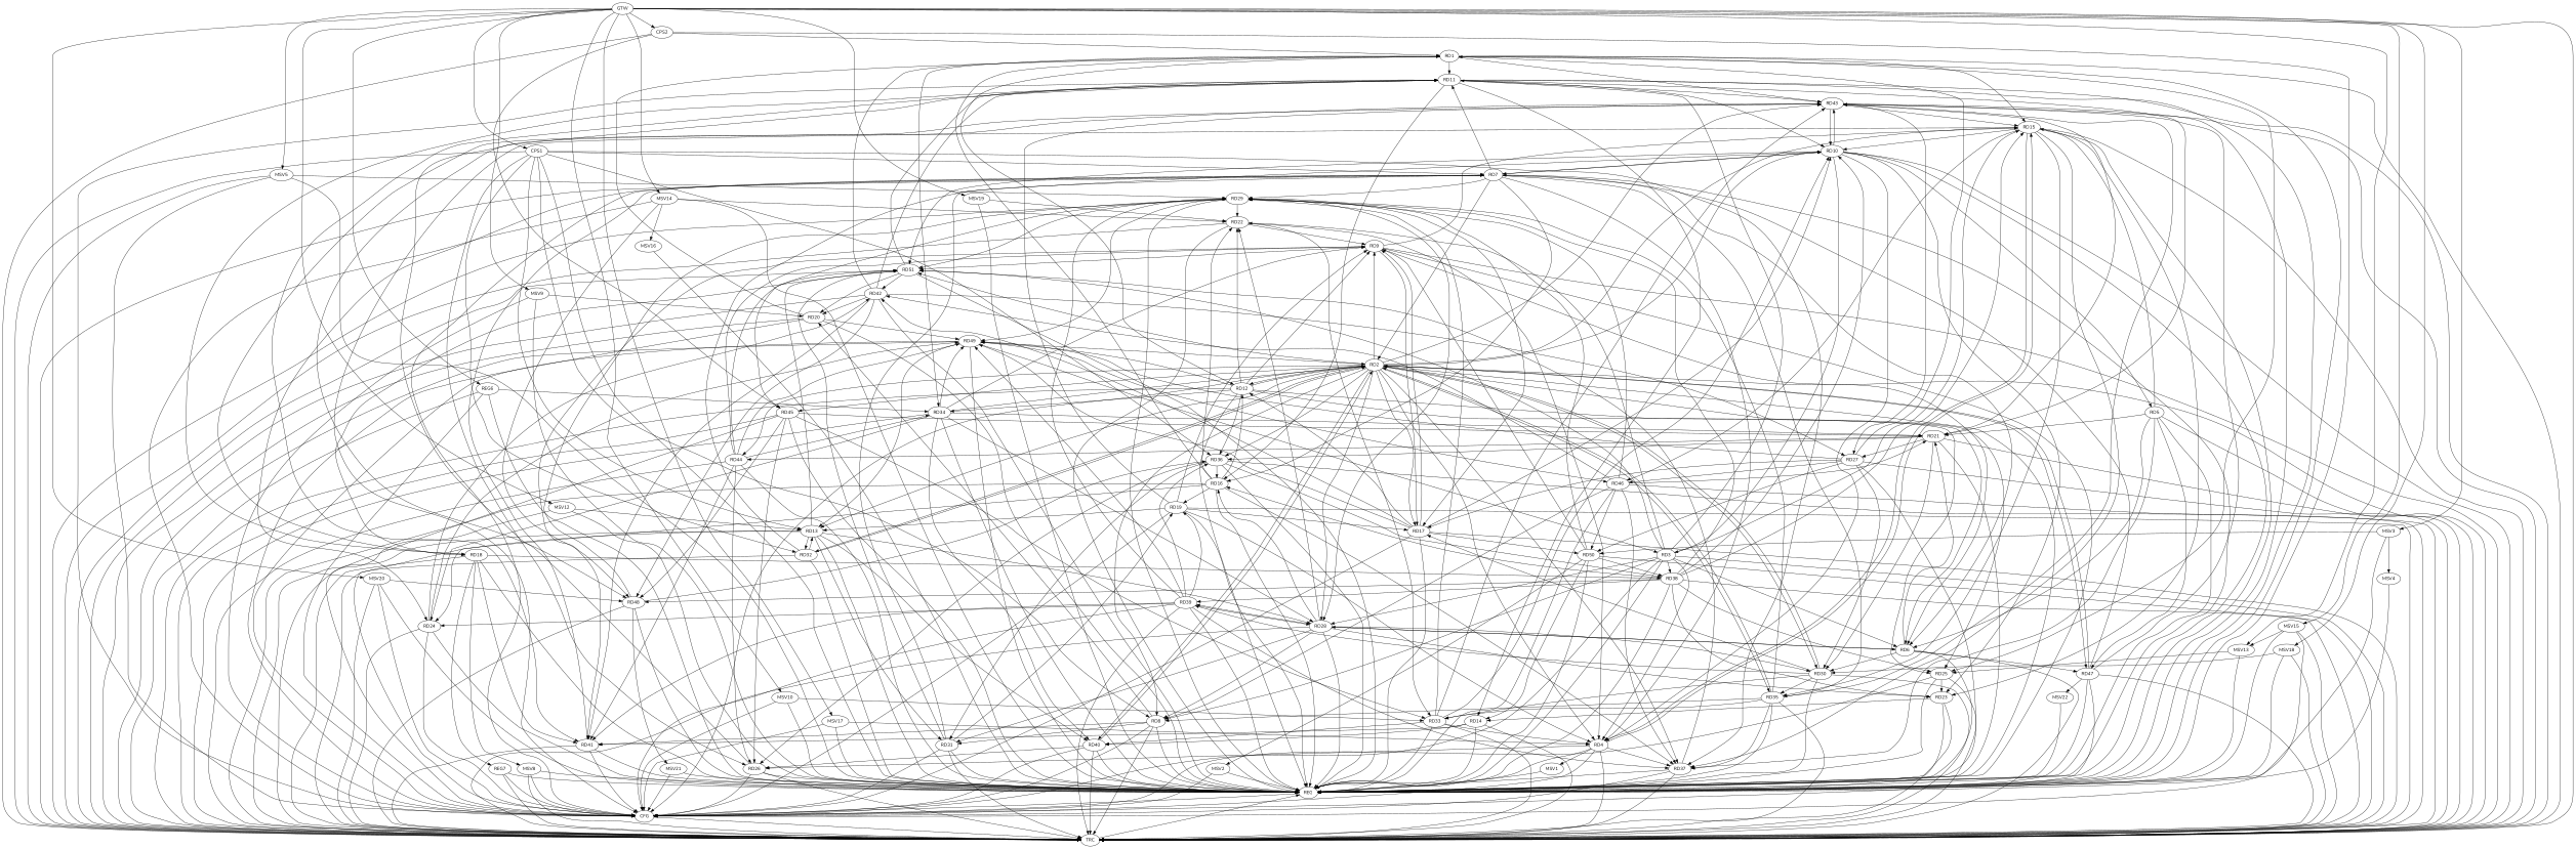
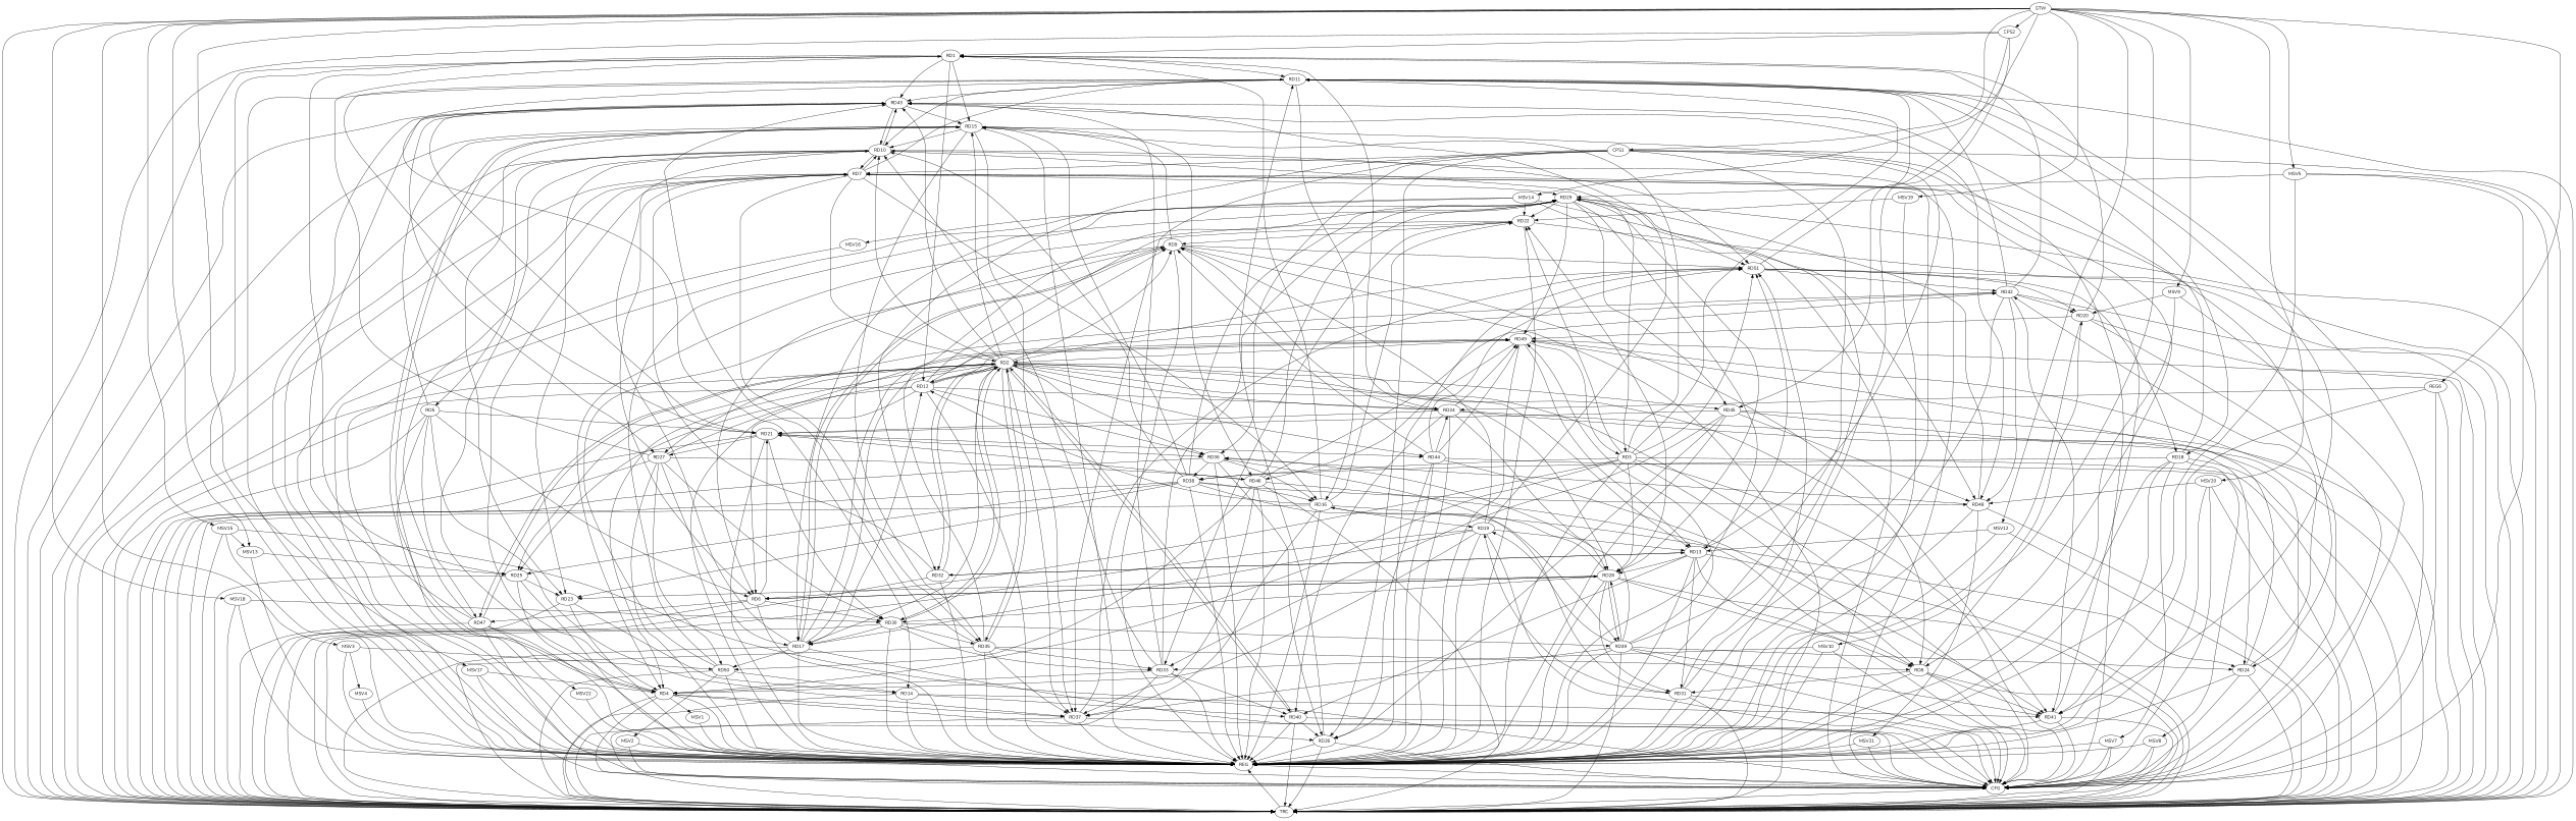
  strict digraph {
    fontname=Nunito
    node [fontname=Nunito]
    edge [fontname=Nunito]
    n1 [label=RD1]
    n2 [label=RD11]
    n3 [label=RD12]
    n4 [label=RD15]
    n5 [label=RD25]
    n6 [label=RD34]
    n7 [label=RD43]
    n8 [label=REG]
    n9 [label=TRC]
    n10 [label=RD10]
    n11 [label=CFG]
    n12 [label=RD21]
    n13 [label=RD16]
    n14 [label=RD41]
    n15 [label=RD14]
    n16 [label=RD18]
    n17 [label=RD2]
    n18 [label=RD9]
    n19 [label=RD36]
    n20 [label=RD6]
    n21 [label=RD22]
    n22 [label=RD49]
    n23 [label=RD4]
    n24 [label=RD35]
    n25 [label=RD37]
    n26 [label=RD23]
    n27 [label=RD46]
    n28 [label=RD28]
    n29 [label=RD40]
    n30 [label=RD24]
    n31 [label=RD27]
    n32 [label=RD48]
    n33 [label=RD8]
    n34 [label=RD13]
    n35 [label=RD17]
    n36 [label=RD30]
    n37 [label=RD32]
    n38 [label=RD44]
    n39 [label=RD45]
    n40 [label=RD47]
    n41 [label=RD51]
    n42 [label=RD26]
    n43 [label=MSV1]
    n44 [label=RD20]
    n45 [label=RD31]
    n46 [label=RD3]
    n47 [label=RD5]
    n48 [label=RD7]
    n49 [label=RD42]
    n50 [label=RD50]
    n51 [label=RD39]
    n52 [label=RD33]
    n53 [label=RD29]
    n54 [label=RD38]
    n55 [label=MSV22]
    n56 [label=RD19]
-   n57 [label=REG7]
+   n57 [label=MSV7]
    n58 [label=MSV8]
    n59 [label=MSV2]
    n60 [label=MSV21]
    n61 [label=CPS1]
    n62 [label=CPS2]
    n63 [label=GTW]
    n64 [label=MSV3]
    n65 [label=MSV5]
    n66 [label=REG6]
    n67 [label=MSV9]
    n68 [label=MSV10]
    n69 [label=MSV12]
    n70 [label=MSV13]
    n71 [label=MSV14]
    n72 [label=MSV15]
    n73 [label=MSV17]
    n74 [label=MSV18]
    n75 [label=MSV19]
    n76 [label=MSV20]
    n77 [label=MSV4]
    n78 [label=MSV16]
    n1 -> n2
    n1 -> n3
    n1 -> n4
    n1 -> n5
    n1 -> n6
    n1 -> n7
    n1 -> n8
    n1 -> n9
    n2 -> n7
    n2 -> n8
    n2 -> n9
    n2 -> n10
    n2 -> n11
    n2 -> n12
    n2 -> n13
    n2 -> n14
    n2 -> n15
    n2 -> n16
    n3 -> n5
    n3 -> n6
    n3 -> n8
    n3 -> n9
    n3 -> n17
    n3 -> n18
    n3 -> n19
    n3 -> n20
    n3 -> n21
    n3 -> n22
    n4 -> n8
    n4 -> n9
    n4 -> n10
    n4 -> n11
    n4 -> n23
    n4 -> n24
    n4 -> n25
    n4 -> n26
    n4 -> n27
    n5 -> n8
    n5 -> n9
    n5 -> n11
    n5 -> n26
    n6 -> n8
    n6 -> n9
    n6 -> n12
    n6 -> n17
    n6 -> n18
    n6 -> n22
    n6 -> n28
    n6 -> n29
    n6 -> n30
    n7 -> n4
    n7 -> n8
    n7 -> n9
    n7 -> n10
    n7 -> n31
    n7 -> n32
    n8 -> n11
    n9 -> n8
    n10 -> n7
    n10 -> n8
    n10 -> n9
    n10 -> n23
    n10 -> n26
    n10 -> n41
    n10 -> n46
    n10 -> n47
    n10 -> n48
    n11 -> n9
    n12 -> n7
    n12 -> n8
    n12 -> n9
    n12 -> n19
    n12 -> n31
    n12 -> n36
    n12 -> n38
    n13 -> n1
    n13 -> n3
    n13 -> n8
    n13 -> n9
    n13 -> n21
    n13 -> n25
    n13 -> n30
    n13 -> n56
    n14 -> n8
    n14 -> n9
    n14 -> n11
    n14 -> n48
    n15 -> n8
    n15 -> n9
    n15 -> n14
    n15 -> n29
    n16 -> n7
    n16 -> n8
    n16 -> n9
    n16 -> n14
    n16 -> n54
    n16 -> n57
    n16 -> n58
    n17 -> n3
    n17 -> n4
    n17 -> n5
    n17 -> n7
    n17 -> n8
    n17 -> n9
    n17 -> n10
    n17 -> n11
    n17 -> n18
    n17 -> n19
    n17 -> n23
    n17 -> n24
    n17 -> n25
    n17 -> n28
    n17 -> n29
    n17 -> n33
    n17 -> n34
    n17 -> n35
    n17 -> n36
    n17 -> n37
    n17 -> n38
    n17 -> n39
    n17 -> n40
    n17 -> n41
    n18 -> n4
    n18 -> n8
    n18 -> n9
    n18 -> n14
    n18 -> n20
    n18 -> n35
    n18 -> n41
    n19 -> n8
    n19 -> n9
    n19 -> n13
    n19 -> n42
    n19 -> n45
    n19 -> n54
    n20 -> n8
    n20 -> n9
    n20 -> n12
    n20 -> n28
    n20 -> n36
    n20 -> n40
    n21 -> n8
    n21 -> n9
    n21 -> n18
    n21 -> n23
    n21 -> n52
    n22 -> n8
    n22 -> n9
    n22 -> n11
    n22 -> n17
    n22 -> n27
    n22 -> n34
    n22 -> n46
    n23 -> n4
    n23 -> n8
    n23 -> n9
    n23 -> n11
    n23 -> n25
    n23 -> n42
    n23 -> n43
    n24 -> n7
    n24 -> n8
    n24 -> n9
    n24 -> n17
    n24 -> n25
    n24 -> n33
    n24 -> n52
    n24 -> n53
    n25 -> n8
    n25 -> n9
    n25 -> n11
    n25 -> n41
    n26 -> n8
    n26 -> n9
    n26 -> n15
    n27 -> n8
    n27 -> n9
    n27 -> n12
    n27 -> n25
    n27 -> n33
    n27 -> n49
    n27 -> n50
    n27 -> n53
    n28 -> n8
    n28 -> n9
    n28 -> n13
    n28 -> n20
    n28 -> n21
    n28 -> n26
    n28 -> n33
    n28 -> n36
    n28 -> n45
    n28 -> n51
    n29 -> n8
    n29 -> n9
    n29 -> n11
    n29 -> n17
    n29 -> n42
    n30 -> n8
    n30 -> n9
    n30 -> n11
    n30 -> n22
    n30 -> n49
    n31 -> n1
    n31 -> n8
    n31 -> n9
    n31 -> n22
    n31 -> n27
    n31 -> n35
    n31 -> n36
    n31 -> n50
    n32 -> n8
    n32 -> n9
    n32 -> n19
    n32 -> n53
    n32 -> n60
    n33 -> n8
    n33 -> n9
    n33 -> n11
    n33 -> n14
    n33 -> n44
    n33 -> n45
    n34 -> n8
    n34 -> n9
    n34 -> n11
    n34 -> n28
    n34 -> n29
    n34 -> n37
    n34 -> n41
    n34 -> n45
    n35 -> n3
    n35 -> n8
    n35 -> n9
    n35 -> n10
    n35 -> n11
    n35 -> n18
    n35 -> n22
    n35 -> n49
    n35 -> n50
    n36 -> n8
    n36 -> n9
    n36 -> n17
    n36 -> n24
    n36 -> n35
    n36 -> n51
    n36 -> n52
    n37 -> n8
    n37 -> n9
    n37 -> n17
    n37 -> n34
    n37 -> n48
    n38 -> n6
    n38 -> n8
    n38 -> n9
    n38 -> n14
    n38 -> n18
    n38 -> n22
    n38 -> n41
    n38 -> n42
    n39 -> n8
    n39 -> n9
    n39 -> n11
    n39 -> n12
    n39 -> n32
    n39 -> n42
    n39 -> n52
    n40 -> n7
    n40 -> n8
    n40 -> n9
    n40 -> n11
    n40 -> n17
    n40 -> n48
    n40 -> n55
    n41 -> n2
    n41 -> n8
    n41 -> n9
    n41 -> n16
    n41 -> n44
    n41 -> n49
    n42 -> n2
    n42 -> n8
    n42 -> n9
    n42 -> n11
    n43 -> n8
    n44 -> n1
    n44 -> n8
    n44 -> n9
    n44 -> n11
    n44 -> n22
    n45 -> n8
    n45 -> n9
    n45 -> n10
    n45 -> n11
    n45 -> n41
    n45 -> n56
    n46 -> n2
    n46 -> n4
    n46 -> n8
    n46 -> n9
    n46 -> n11
    n46 -> n20
    n46 -> n21
    n46 -> n23
    n46 -> n28
    n46 -> n33
    n46 -> n41
    n46 -> n54
    n47 -> n4
    n47 -> n8
    n47 -> n9
    n47 -> n12
    n47 -> n20
    n47 -> n25
    n47 -> n40
    n48 -> n2
    n48 -> n8
    n48 -> n9
    n48 -> n10
    n48 -> n11
    n48 -> n13
    n48 -> n17
    n48 -> n20
    n48 -> n23
    n48 -> n24
    n48 -> n30
    n48 -> n53
    n49 -> n1
    n49 -> n2
    n49 -> n8
    n49 -> n9
    n49 -> n14
    n49 -> n31
    n49 -> n32
    n49 -> n44
    n50 -> n8
    n50 -> n9
    n50 -> n15
    n50 -> n18
    n50 -> n53
-   n50 -> n54
    n50 -> n59
    n51 -> n8
    n51 -> n9
    n51 -> n11
    n51 -> n14
    n51 -> n19
    n51 -> n22
    n51 -> n25
    n51 -> n28
    n51 -> n30
    n51 -> n53
    n51 -> n56
    n52 -> n7
    n52 -> n8
    n52 -> n9
    n52 -> n10
    n52 -> n23
    n52 -> n29
    n52 -> n53
    n53 -> n8
    n53 -> n9
    n53 -> n21
    n53 -> n22
    n53 -> n28
    n53 -> n35
    n53 -> n39
    n53 -> n41
    n54 -> n4
    n54 -> n5
    n54 -> n8
    n54 -> n9
    n54 -> n10
    n54 -> n13
    n54 -> n26
    n54 -> n32
    n54 -> n51
    n54 -> n53
    n55 -> n8
    n56 -> n7
    n56 -> n8
    n56 -> n9
    n56 -> n11
    n56 -> n18
    n56 -> n23
    n56 -> n34
    n56 -> n35
    n57 -> n8
    n57 -> n9
    n57 -> n11
    n58 -> n8
    n58 -> n9
    n58 -> n11
    n59 -> n8
    n59 -> n11
    n60 -> n8
    n60 -> n11
    n61 -> n8
    n61 -> n9
    n61 -> n19
    n61 -> n25
    n61 -> n33
    n61 -> n34
    n61 -> n37
    n61 -> n42
    n61 -> n48
    n62 -> n1
    n62 -> n8
    n62 -> n9
    n62 -> n39
    n63 -> n9
    n63 -> n61
    n63 -> n62
    n63 -> n64
    n63 -> n65
    n63 -> n66
    n63 -> n67
    n63 -> n68
    n63 -> n69
    n63 -> n70
    n63 -> n71
    n63 -> n72
    n63 -> n73
    n63 -> n74
    n63 -> n75
    n63 -> n76
    n64 -> n8
    n64 -> n50
    n64 -> n77
    n65 -> n8
    n65 -> n9
    n65 -> n11
    n65 -> n53
    n66 -> n6
    n66 -> n8
    n66 -> n9
    n66 -> n11
    n67 -> n8
    n67 -> n11
    n67 -> n44
    n68 -> n8
    n68 -> n11
    n68 -> n52
    n69 -> n8
    n69 -> n9
    n69 -> n34
    n70 -> n5
    n70 -> n8
    n71 -> n8
    n71 -> n11
    n71 -> n21
    n71 -> n32
    n71 -> n78
    n72 -> n8
    n72 -> n9
    n72 -> n11
    n72 -> n70
    n73 -> n8
    n73 -> n11
    n73 -> n23
    n74 -> n8
    n74 -> n9
    n74 -> n36
    n75 -> n8
    n75 -> n21
    n76 -> n8
    n76 -> n9
    n76 -> n11
    n76 -> n32
    n77 -> n8
    n78 -> n8
  }
